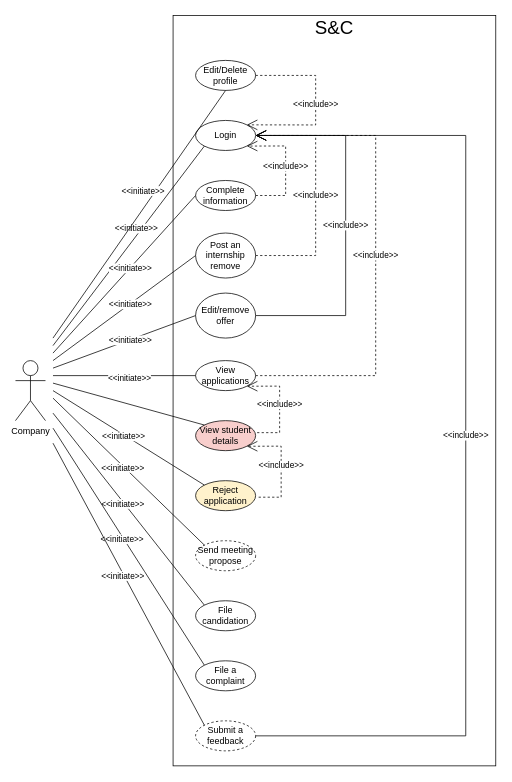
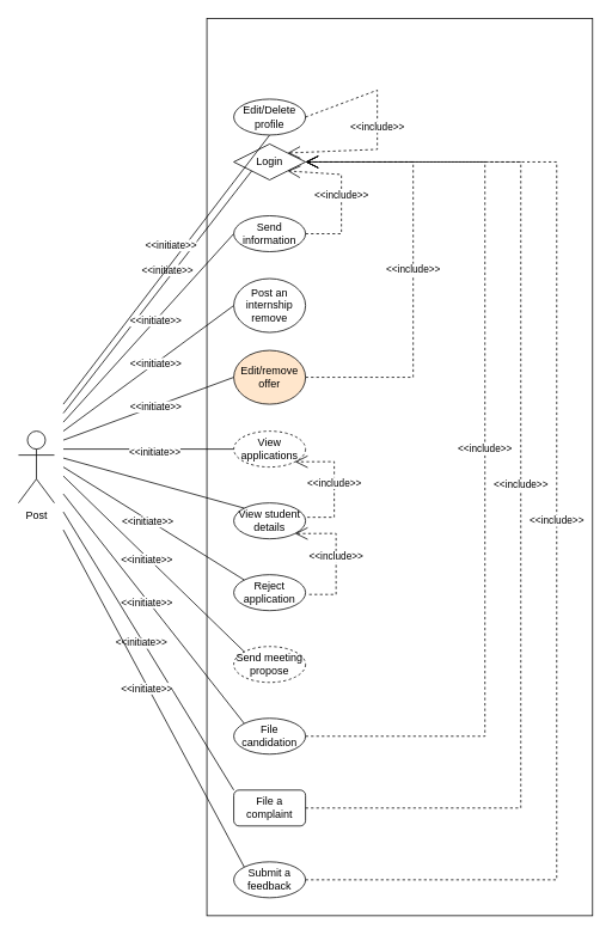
  <mxCell id="0" />
  <mxCell id="1" parent="0" />
  <mxCell id="2" value="" style="rounded=0;whiteSpace=wrap;html=1;fillColor=none;" vertex="1" parent="1"><mxGeometry x="230" y="20" width="430" height="1000" as="geometry" /></mxCell>
- <mxCell id="3" value="Company" style="shape=umlActor;verticalLabelPosition=bottom;verticalAlign=top;html=1;" vertex="1" parent="1"><mxGeometry x="20" y="480" width="40" height="80" as="geometry" /></mxCell>
- <mxCell id="4" value="Login" style="ellipse;whiteSpace=wrap;html=1;" vertex="1" parent="1"><mxGeometry x="260" y="160" width="80" height="40" as="geometry" /></mxCell>
+ <mxCell id="3" value="Post" style="shape=umlActor;verticalLabelPosition=bottom;verticalAlign=top;html=1;" vertex="1" parent="1"><mxGeometry x="20" y="480" width="40" height="80" as="geometry" /></mxCell>
+ <mxCell id="4" value="Login" style="rhombus;whiteSpace=wrap;html=1;" vertex="1" parent="1"><mxGeometry x="260" y="160" width="80" height="40" as="geometry" /></mxCell>
  <mxCell id="5" value="" style="endArrow=none;html=1;rounded=0;entryX=0;entryY=1;entryDx=0;entryDy=0;" edge="1" parent="1" target="4"><mxGeometry width="50" height="50" relative="1" as="geometry"><mxPoint x="70" y="460" as="sourcePoint" /><mxPoint x="290" y="460" as="targetPoint" /></mxGeometry></mxCell>
  <mxCell id="6" value="&amp;lt;&amp;lt;initiate&amp;gt;&amp;gt;" style="edgeLabel;html=1;align=center;verticalAlign=middle;resizable=0;points=[];fontColor=default;" vertex="1" connectable="0" parent="5"><mxGeometry x="0.232" y="1" relative="1" as="geometry"><mxPoint x="-13" y="8" as="offset" /></mxGeometry></mxCell>
- <mxCell id="7" value="Complete information" style="ellipse;whiteSpace=wrap;html=1;" vertex="1" parent="1"><mxGeometry x="260" y="240" width="80" height="40" as="geometry" /></mxCell>
- <mxCell id="8" value="View applications" style="ellipse;whiteSpace=wrap;html=1;" vertex="1" parent="1"><mxGeometry x="260" y="480" width="80" height="40" as="geometry" /></mxCell>
+ <mxCell id="7" value="Send information" style="ellipse;whiteSpace=wrap;html=1;" vertex="1" parent="1"><mxGeometry x="260" y="240" width="80" height="40" as="geometry" /></mxCell>
+ <mxCell id="8" value="View applications" style="ellipse;whiteSpace=wrap;html=1;dashed=1;" vertex="1" parent="1"><mxGeometry x="260" y="480" width="80" height="40" as="geometry" /></mxCell>
  <mxCell id="9" value="&amp;lt;&amp;lt;include&amp;gt;&amp;gt;" style="endArrow=open;endSize=12;dashed=1;html=1;rounded=0;exitX=1;exitY=0.5;exitDx=0;exitDy=0;entryX=1;entryY=1;entryDx=0;entryDy=0;" edge="1" parent="1" source="7" target="4"><mxGeometry width="160" relative="1" as="geometry"><mxPoint x="250" y="320" as="sourcePoint" /><mxPoint x="460" y="200" as="targetPoint" /><Array as="points"><mxPoint x="380" y="260" /><mxPoint x="380" y="194" /></Array></mxGeometry></mxCell>
- <mxCell id="10" value="View student details" style="ellipse;whiteSpace=wrap;html=1;fillColor=#f8cecc;" vertex="1" parent="1"><mxGeometry x="260" y="560" width="80" height="40" as="geometry" /></mxCell>
- <mxCell id="11" value="&amp;lt;&amp;lt;include&amp;gt;&amp;gt;" style="endArrow=open;endSize=12;dashed=1;html=1;rounded=0;exitX=1;exitY=0.5;exitDx=0;exitDy=0;entryX=1;entryY=0.5;entryDx=0;entryDy=0;" edge="1" parent="1" source="8" target="4"><mxGeometry width="160" relative="1" as="geometry"><mxPoint x="420" y="470" as="sourcePoint" /><mxPoint x="420" y="430" as="targetPoint" /><Array as="points"><mxPoint x="500" y="500" /><mxPoint x="500" y="180" /></Array></mxGeometry></mxCell>
+ <mxCell id="10" value="View student details" style="ellipse;whiteSpace=wrap;html=1;" vertex="1" parent="1"><mxGeometry x="260" y="560" width="80" height="40" as="geometry" /></mxCell>
  <mxCell id="12" value="&amp;lt;&amp;lt;include&amp;gt;&amp;gt;" style="endArrow=open;endSize=12;dashed=1;html=1;rounded=0;exitX=1;exitY=0.5;exitDx=0;exitDy=0;entryX=1;entryY=1;entryDx=0;entryDy=0;" edge="1" parent="1" target="8"><mxGeometry width="160" relative="1" as="geometry"><mxPoint x="342" y="576" as="sourcePoint" /><mxPoint x="330" y="510" as="targetPoint" /><Array as="points"><mxPoint x="372" y="576" /><mxPoint x="372" y="514" /></Array></mxGeometry></mxCell>
- <mxCell id="13" value="Reject application" style="ellipse;whiteSpace=wrap;html=1;fillColor=#fff2cc;" vertex="1" parent="1"><mxGeometry x="260" y="640" width="80" height="40" as="geometry" /></mxCell>
+ <mxCell id="13" value="Reject application" style="ellipse;whiteSpace=wrap;html=1;" vertex="1" parent="1"><mxGeometry x="260" y="640" width="80" height="40" as="geometry" /></mxCell>
  <mxCell id="14" value="Send meeting propose" style="ellipse;whiteSpace=wrap;html=1;dashed=1;" vertex="1" parent="1"><mxGeometry x="260" y="720" width="80" height="40" as="geometry" /></mxCell>
  <mxCell id="15" value="&amp;lt;&amp;lt;include&amp;gt;&amp;gt;" style="endArrow=open;endSize=12;dashed=1;html=1;rounded=0;exitX=1;exitY=0.5;exitDx=0;exitDy=0;entryX=1;entryY=1;entryDx=0;entryDy=0;" edge="1" parent="1" target="10"><mxGeometry width="160" relative="1" as="geometry"><mxPoint x="344" y="662" as="sourcePoint" /><mxPoint x="330" y="600" as="targetPoint" /><Array as="points"><mxPoint x="374" y="662" /><mxPoint x="374" y="594" /></Array></mxGeometry></mxCell>
  <mxCell id="16" value="" style="endArrow=none;html=1;rounded=0;entryX=0;entryY=0.5;entryDx=0;entryDy=0;" edge="1" parent="1" target="7"><mxGeometry width="50" height="50" relative="1" as="geometry"><mxPoint x="70" y="470" as="sourcePoint" /><mxPoint x="282" y="364" as="targetPoint" /></mxGeometry></mxCell>
  <mxCell id="17" value="&amp;lt;&amp;lt;initiate&amp;gt;&amp;gt;" style="edgeLabel;html=1;align=center;verticalAlign=middle;resizable=0;points=[];fontColor=default;" vertex="1" connectable="0" parent="16"><mxGeometry x="0.077" relative="1" as="geometry"><mxPoint as="offset" /></mxGeometry></mxCell>
  <mxCell id="18" value="" style="endArrow=none;html=1;rounded=0;entryX=0;entryY=0.5;entryDx=0;entryDy=0;" edge="1" parent="1" target="8"><mxGeometry width="50" height="50" relative="1" as="geometry"><mxPoint x="70" y="500" as="sourcePoint" /><mxPoint x="292" y="374" as="targetPoint" /></mxGeometry></mxCell>
  <mxCell id="19" value="&amp;lt;&amp;lt;initiate&amp;gt;&amp;gt;" style="edgeLabel;html=1;align=center;verticalAlign=middle;resizable=0;points=[];fontColor=default;" vertex="1" connectable="0" parent="18"><mxGeometry x="0.061" y="-3" relative="1" as="geometry"><mxPoint as="offset" /></mxGeometry></mxCell>
  <mxCell id="20" value="" style="endArrow=none;html=1;rounded=0;entryX=0;entryY=0;entryDx=0;entryDy=0;" edge="1" parent="1" target="10"><mxGeometry width="50" height="50" relative="1" as="geometry"><mxPoint x="70" y="510" as="sourcePoint" /><mxPoint x="302" y="384" as="targetPoint" /></mxGeometry></mxCell>
  <mxCell id="21" value="&amp;lt;&amp;lt;initiate&amp;gt;&amp;gt;" style="edgeLabel;html=1;align=center;verticalAlign=middle;resizable=0;points=[];fontColor=none;noLabel=1;" vertex="1" connectable="0" parent="20"><mxGeometry x="0.088" y="2" relative="1" as="geometry"><mxPoint as="offset" /></mxGeometry></mxCell>
  <mxCell id="22" value="" style="endArrow=none;html=1;rounded=0;entryX=0;entryY=0;entryDx=0;entryDy=0;" edge="1" parent="1" target="13"><mxGeometry width="50" height="50" relative="1" as="geometry"><mxPoint x="70" y="520" as="sourcePoint" /><mxPoint x="312" y="394" as="targetPoint" /></mxGeometry></mxCell>
  <mxCell id="23" value="&amp;lt;&amp;lt;initiate&amp;gt;&amp;gt;" style="edgeLabel;html=1;align=center;verticalAlign=middle;resizable=0;points=[];fontColor=default;" vertex="1" connectable="0" parent="22"><mxGeometry x="-0.069" y="-2" relative="1" as="geometry"><mxPoint as="offset" /></mxGeometry></mxCell>
  <mxCell id="24" value="" style="endArrow=none;html=1;rounded=0;entryX=0;entryY=0;entryDx=0;entryDy=0;" edge="1" parent="1" target="14"><mxGeometry width="50" height="50" relative="1" as="geometry"><mxPoint x="70" y="530" as="sourcePoint" /><mxPoint x="282" y="656" as="targetPoint" /></mxGeometry></mxCell>
  <mxCell id="25" value="&amp;lt;&amp;lt;initiate&amp;gt;&amp;gt;" style="edgeLabel;html=1;align=center;verticalAlign=middle;resizable=0;points=[];fontColor=default;" vertex="1" connectable="0" parent="24"><mxGeometry x="-0.069" y="-2" relative="1" as="geometry"><mxPoint as="offset" /></mxGeometry></mxCell>
- <mxCell id="26" value="Edit/Delete profile" style="ellipse;whiteSpace=wrap;html=1;" vertex="1" parent="1"><mxGeometry x="260" y="80" width="80" height="40" as="geometry" /></mxCell>
+ <mxCell id="26" value="Edit/Delete profile" style="ellipse;whiteSpace=wrap;html=1;" vertex="1" parent="1"><mxGeometry x="260" y="110" width="80" height="40" as="geometry" /></mxCell>
  <mxCell id="27" value="" style="endArrow=none;html=1;rounded=0;entryX=0.5;entryY=1;entryDx=0;entryDy=0;" edge="1" parent="1" target="26"><mxGeometry width="50" height="50" relative="1" as="geometry"><mxPoint x="70" y="450" as="sourcePoint" /><mxPoint x="282" y="364" as="targetPoint" /></mxGeometry></mxCell>
  <mxCell id="28" value="&amp;lt;&amp;lt;initiate&amp;gt;&amp;gt;" style="edgeLabel;html=1;align=center;verticalAlign=middle;resizable=0;points=[];fontColor=default;" vertex="1" connectable="0" parent="27"><mxGeometry x="0.232" y="1" relative="1" as="geometry"><mxPoint x="-21" y="8" as="offset" /></mxGeometry></mxCell>
  <mxCell id="29" value="&amp;lt;&amp;lt;include&amp;gt;&amp;gt;" style="endArrow=open;endSize=12;dashed=1;html=1;rounded=0;exitX=1;exitY=0.5;exitDx=0;exitDy=0;entryX=1;entryY=0;entryDx=0;entryDy=0;" edge="1" parent="1" source="26" target="4"><mxGeometry width="160" relative="1" as="geometry"><mxPoint x="350" y="430" as="sourcePoint" /><mxPoint x="338" y="364" as="targetPoint" /><Array as="points"><mxPoint x="420" y="100" /><mxPoint x="420" y="166" /></Array></mxGeometry></mxCell>
  <mxCell id="30" value="File candidation" style="ellipse;whiteSpace=wrap;html=1;" vertex="1" parent="1"><mxGeometry x="260" y="800" width="80" height="40" as="geometry" /></mxCell>
  <mxCell id="31" value="" style="endArrow=none;html=1;rounded=0;entryX=0;entryY=0;entryDx=0;entryDy=0;" edge="1" parent="1" target="30"><mxGeometry width="50" height="50" relative="1" as="geometry"><mxPoint x="70" y="550" as="sourcePoint" /><mxPoint x="272" y="746" as="targetPoint" /></mxGeometry></mxCell>
  <mxCell id="32" value="&amp;lt;&amp;lt;initiate&amp;gt;&amp;gt;" style="edgeLabel;html=1;align=center;verticalAlign=middle;resizable=0;points=[];fontColor=default;" vertex="1" connectable="0" parent="31"><mxGeometry x="-0.069" y="-2" relative="1" as="geometry"><mxPoint as="offset" /></mxGeometry></mxCell>
- <mxCell id="33" value="File a complaint" style="ellipse;whiteSpace=wrap;html=1;" vertex="1" parent="1"><mxGeometry x="260" y="880" width="80" height="40" as="geometry" /></mxCell>
+ <mxCell id="33" value="File a complaint" style="whiteSpace=wrap;html=1;rounded=1;" vertex="1" parent="1"><mxGeometry x="260" y="880" width="80" height="40" as="geometry" /></mxCell>
  <mxCell id="34" value="" style="endArrow=none;html=1;rounded=0;entryX=0;entryY=0;entryDx=0;entryDy=0;" edge="1" parent="1" target="33"><mxGeometry width="50" height="50" relative="1" as="geometry"><mxPoint x="70" y="570" as="sourcePoint" /><mxPoint x="252" y="846" as="targetPoint" /></mxGeometry></mxCell>
  <mxCell id="35" value="&amp;lt;&amp;lt;initiate&amp;gt;&amp;gt;" style="edgeLabel;html=1;align=center;verticalAlign=middle;resizable=0;points=[];fontColor=default;" vertex="1" connectable="0" parent="34"><mxGeometry x="-0.069" y="-2" relative="1" as="geometry"><mxPoint as="offset" /></mxGeometry></mxCell>
- <mxCell id="36" value="Submit a feedback" style="ellipse;whiteSpace=wrap;html=1;dashed=1;" vertex="1" parent="1"><mxGeometry x="260" y="960" width="80" height="40" as="geometry" /></mxCell>
+ <mxCell id="36" value="Submit a feedback" style="ellipse;whiteSpace=wrap;html=1;" vertex="1" parent="1"><mxGeometry x="260" y="960" width="80" height="40" as="geometry" /></mxCell>
  <mxCell id="37" value="" style="endArrow=none;html=1;rounded=0;entryX=0;entryY=0;entryDx=0;entryDy=0;" edge="1" parent="1" target="36"><mxGeometry width="50" height="50" relative="1" as="geometry"><mxPoint x="70" y="590" as="sourcePoint" /><mxPoint x="282" y="896" as="targetPoint" /></mxGeometry></mxCell>
  <mxCell id="38" value="&amp;lt;&amp;lt;initiate&amp;gt;&amp;gt;" style="edgeLabel;html=1;align=center;verticalAlign=middle;resizable=0;points=[];fontColor=default;" vertex="1" connectable="0" parent="37"><mxGeometry x="-0.069" y="-2" relative="1" as="geometry"><mxPoint as="offset" /></mxGeometry></mxCell>
- <mxCell id="41" value="&amp;lt;&amp;lt;include&amp;gt;&amp;gt;" style="endArrow=open;endSize=12;dashed=0;html=1;rounded=0;exitX=1;exitY=0.5;exitDx=0;exitDy=0;entryX=1;entryY=0.5;entryDx=0;entryDy=0;" edge="1" parent="1" source="36" target="4"><mxGeometry width="160" relative="1" as="geometry"><mxPoint x="360" y="840" as="sourcePoint" /><mxPoint x="340" y="340" as="targetPoint" /><Array as="points"><mxPoint x="620" y="980" /><mxPoint x="620" y="180" /></Array></mxGeometry></mxCell>
- <mxCell id="42" value="S&amp;amp;C" style="text;html=1;align=center;verticalAlign=middle;whiteSpace=wrap;rounded=0;fontSize=25;" vertex="1" parent="1"><mxGeometry x="415" y="20" width="60" height="30" as="geometry" /></mxCell>
+ <mxCell id="39" value="&amp;lt;&amp;lt;include&amp;gt;&amp;gt;" style="endArrow=open;endSize=12;dashed=1;html=1;rounded=0;exitX=1;exitY=0.5;exitDx=0;exitDy=0;entryX=1;entryY=0.5;entryDx=0;entryDy=0;" edge="1" parent="1" source="30" target="4"><mxGeometry width="160" relative="1" as="geometry"><mxPoint x="350" y="750" as="sourcePoint" /><mxPoint x="340" y="340" as="targetPoint" /><Array as="points"><mxPoint x="540" y="820" /><mxPoint x="540" y="180" /></Array></mxGeometry></mxCell>
+ <mxCell id="40" value="&amp;lt;&amp;lt;include&amp;gt;&amp;gt;" style="endArrow=open;endSize=12;dashed=1;html=1;rounded=0;exitX=1;exitY=0.5;exitDx=0;exitDy=0;entryX=1;entryY=0.5;entryDx=0;entryDy=0;" edge="1" parent="1" source="33" target="4"><mxGeometry width="160" relative="1" as="geometry"><mxPoint x="350" y="830" as="sourcePoint" /><mxPoint x="340" y="340" as="targetPoint" /><Array as="points"><mxPoint x="580" y="900" /><mxPoint x="580" y="180" /></Array></mxGeometry></mxCell>
+ <mxCell id="41" value="&amp;lt;&amp;lt;include&amp;gt;&amp;gt;" style="endArrow=open;endSize=12;dashed=1;html=1;rounded=0;exitX=1;exitY=0.5;exitDx=0;exitDy=0;entryX=1;entryY=0.5;entryDx=0;entryDy=0;" edge="1" parent="1" source="36" target="4"><mxGeometry width="160" relative="1" as="geometry"><mxPoint x="360" y="840" as="sourcePoint" /><mxPoint x="340" y="340" as="targetPoint" /><Array as="points"><mxPoint x="620" y="980" /><mxPoint x="620" y="180" /></Array></mxGeometry></mxCell>
  <mxCell id="43" value="Post an internship remove" style="ellipse;whiteSpace=wrap;html=1;" vertex="1" parent="1"><mxGeometry x="260" y="310" width="80" height="60" as="geometry" /></mxCell>
  <mxCell id="44" value="" style="endArrow=none;html=1;rounded=0;entryX=0;entryY=0.5;entryDx=0;entryDy=0;" edge="1" parent="1" target="43"><mxGeometry width="50" height="50" relative="1" as="geometry"><mxPoint x="70" y="480" as="sourcePoint" /><mxPoint x="270" y="350" as="targetPoint" /></mxGeometry></mxCell>
  <mxCell id="45" value="&amp;lt;&amp;lt;initiate&amp;gt;&amp;gt;" style="edgeLabel;html=1;align=center;verticalAlign=middle;resizable=0;points=[];fontColor=default;" vertex="1" connectable="0" parent="44"><mxGeometry x="0.077" relative="1" as="geometry"><mxPoint as="offset" /></mxGeometry></mxCell>
- <mxCell id="46" value="&amp;lt;&amp;lt;include&amp;gt;&amp;gt;" style="endArrow=open;endSize=12;dashed=1;html=1;rounded=0;exitX=1;exitY=0.5;exitDx=0;exitDy=0;entryX=1;entryY=0.5;entryDx=0;entryDy=0;" edge="1" parent="1" source="43" target="4"><mxGeometry width="160" relative="1" as="geometry"><mxPoint x="350" y="510" as="sourcePoint" /><mxPoint x="350" y="270" as="targetPoint" /><Array as="points"><mxPoint x="420" y="340" /><mxPoint x="420" y="180" /></Array></mxGeometry></mxCell>
- <mxCell id="47" value="Edit/remove offer" style="ellipse;whiteSpace=wrap;html=1;" vertex="1" parent="1"><mxGeometry x="260" y="390" width="80" height="60" as="geometry" /></mxCell>
+ <mxCell id="47" value="Edit/remove offer" style="ellipse;whiteSpace=wrap;html=1;fillColor=#ffe6cc;" vertex="1" parent="1"><mxGeometry x="260" y="390" width="80" height="60" as="geometry" /></mxCell>
  <mxCell id="48" value="" style="endArrow=none;html=1;rounded=0;entryX=0;entryY=0.5;entryDx=0;entryDy=0;" edge="1" parent="1" target="47"><mxGeometry width="50" height="50" relative="1" as="geometry"><mxPoint x="70" y="490" as="sourcePoint" /><mxPoint x="270" y="350" as="targetPoint" /></mxGeometry></mxCell>
  <mxCell id="49" value="&amp;lt;&amp;lt;initiate&amp;gt;&amp;gt;" style="edgeLabel;html=1;align=center;verticalAlign=middle;resizable=0;points=[];fontColor=default;" vertex="1" connectable="0" parent="48"><mxGeometry x="0.077" relative="1" as="geometry"><mxPoint as="offset" /></mxGeometry></mxCell>
- <mxCell id="50" value="&amp;lt;&amp;lt;include&amp;gt;&amp;gt;" style="endArrow=open;endSize=12;dashed=0;html=1;rounded=0;exitX=1;exitY=0.5;exitDx=0;exitDy=0;entryX=1;entryY=0.5;entryDx=0;entryDy=0;" edge="1" parent="1" source="47" target="4"><mxGeometry width="160" relative="1" as="geometry"><mxPoint x="350" y="350" as="sourcePoint" /><mxPoint x="350" y="190" as="targetPoint" /><Array as="points"><mxPoint x="460" y="420" /><mxPoint x="460" y="180" /></Array></mxGeometry></mxCell>
+ <mxCell id="50" value="&amp;lt;&amp;lt;include&amp;gt;&amp;gt;" style="endArrow=open;endSize=12;dashed=1;html=1;rounded=0;exitX=1;exitY=0.5;exitDx=0;exitDy=0;entryX=1;entryY=0.5;entryDx=0;entryDy=0;" edge="1" parent="1" source="47" target="4"><mxGeometry width="160" relative="1" as="geometry"><mxPoint x="350" y="350" as="sourcePoint" /><mxPoint x="350" y="190" as="targetPoint" /><Array as="points"><mxPoint x="460" y="420" /><mxPoint x="460" y="180" /></Array></mxGeometry></mxCell>
